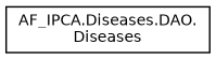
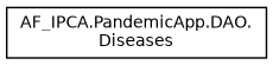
  digraph {
    rankdir=LR
-   n1 [color=black fillcolor=white fontname=Helvetica fontsize=10 height=0.2 label="AF_IPCA.Diseases.DAO.\lDiseases" shape=record style=filled width=0.4]
+   n1 [color=black fillcolor=white fontname=Helvetica fontsize=10 height=0.2 label="AF_IPCA.PandemicApp.DAO.\lDiseases" shape=record style=filled width=0.4]
  }
